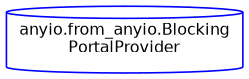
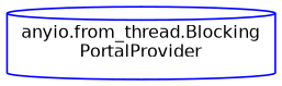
  digraph {
    rankdir=LR
-   n1 [color=blue fillcolor=white fontname=Helvetica fontsize=10 height=0.2 label="anyio.from_anyio.Blocking\lPortalProvider" shape=cylinder style=filled width=0.4]
+   n1 [color=blue fillcolor=white fontname=Helvetica fontsize=10 height=0.2 label="anyio.from_thread.Blocking\lPortalProvider" shape=cylinder style=filled width=0.4]
  }
